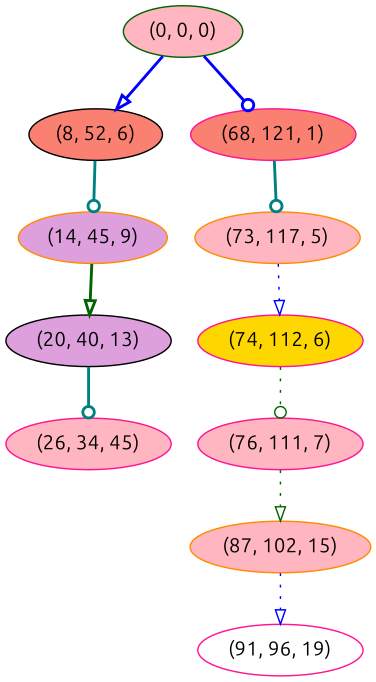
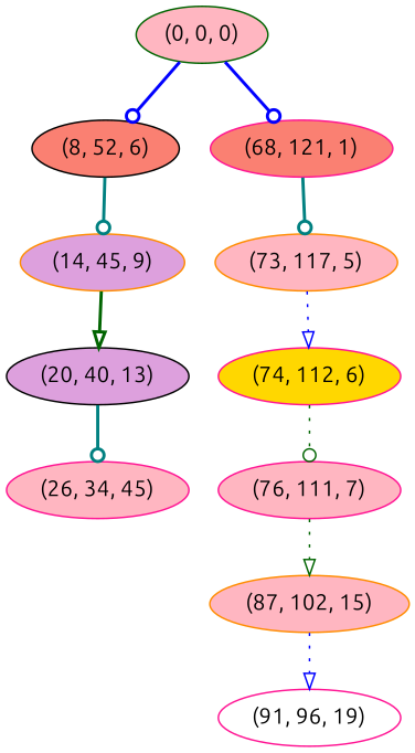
  digraph {
    fontname=Ubuntu
    node [color=deeppink fillcolor=lightpink fontname=Ubuntu style=filled]
    edge [arrowhead=onormal color=blue fontname=Ubuntu style=bold]
    "(0, 0, 0)" [color=darkgreen]
    "(8, 52, 6)" [color=black fillcolor=salmon]
    "(68, 121, 1)" [fillcolor=salmon]
    "(14, 45, 9)" [color=darkorange fillcolor=plum]
    "(73, 117, 5)" [color=darkorange]
    "(20, 40, 13)" [color=black fillcolor=plum]
    n7 [label="(26, 34, 45)"]
    "(74, 112, 6)" [fillcolor=gold]
    "(76, 111, 7)"
    "(87, 102, 15)" [color=darkorange]
    "(91, 96, 19)" [fillcolor=white]
-   "(0, 0, 0)" -> "(8, 52, 6)"
+   "(0, 0, 0)" -> "(8, 52, 6)" [arrowhead=odot]
    "(0, 0, 0)" -> "(68, 121, 1)" [arrowhead=odot]
    "(8, 52, 6)" -> "(14, 45, 9)" [arrowhead=odot color=teal]
    "(68, 121, 1)" -> "(73, 117, 5)" [arrowhead=odot color=teal]
    "(14, 45, 9)" -> "(20, 40, 13)" [color=darkgreen]
    "(73, 117, 5)" -> "(74, 112, 6)" [style=dotted]
    "(20, 40, 13)" -> n7 [arrowhead=odot color=teal]
    "(74, 112, 6)" -> "(76, 111, 7)" [arrowhead=odot color=darkgreen style=dotted]
    "(76, 111, 7)" -> "(87, 102, 15)" [color=darkgreen style=dotted]
    "(87, 102, 15)" -> "(91, 96, 19)" [style=dotted]
  }
